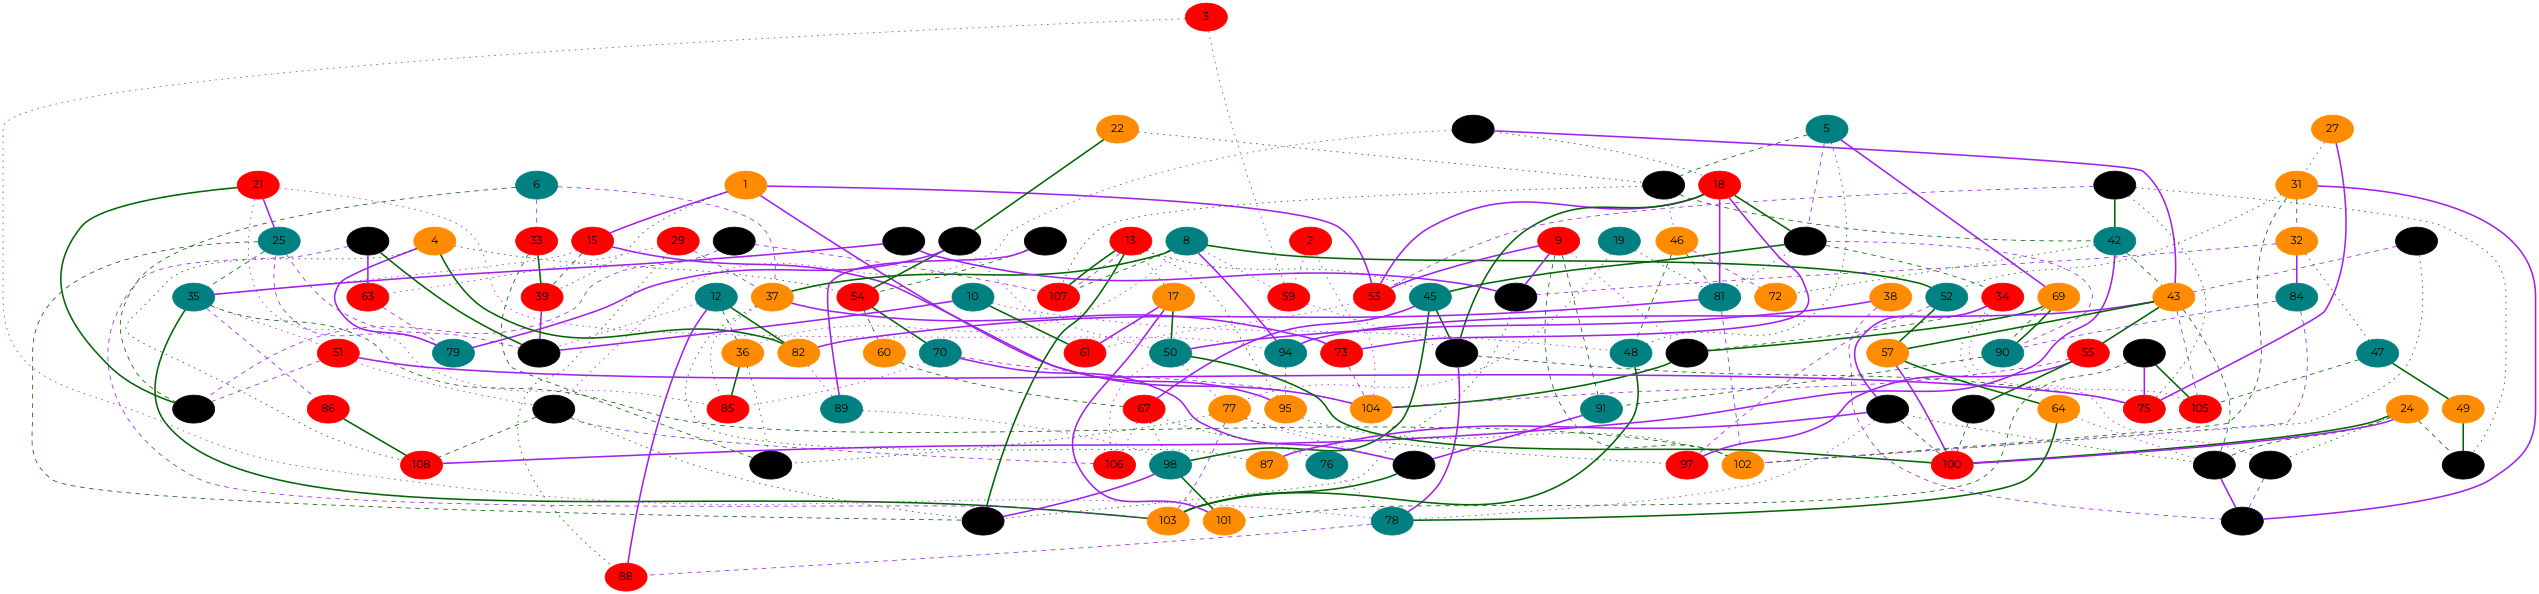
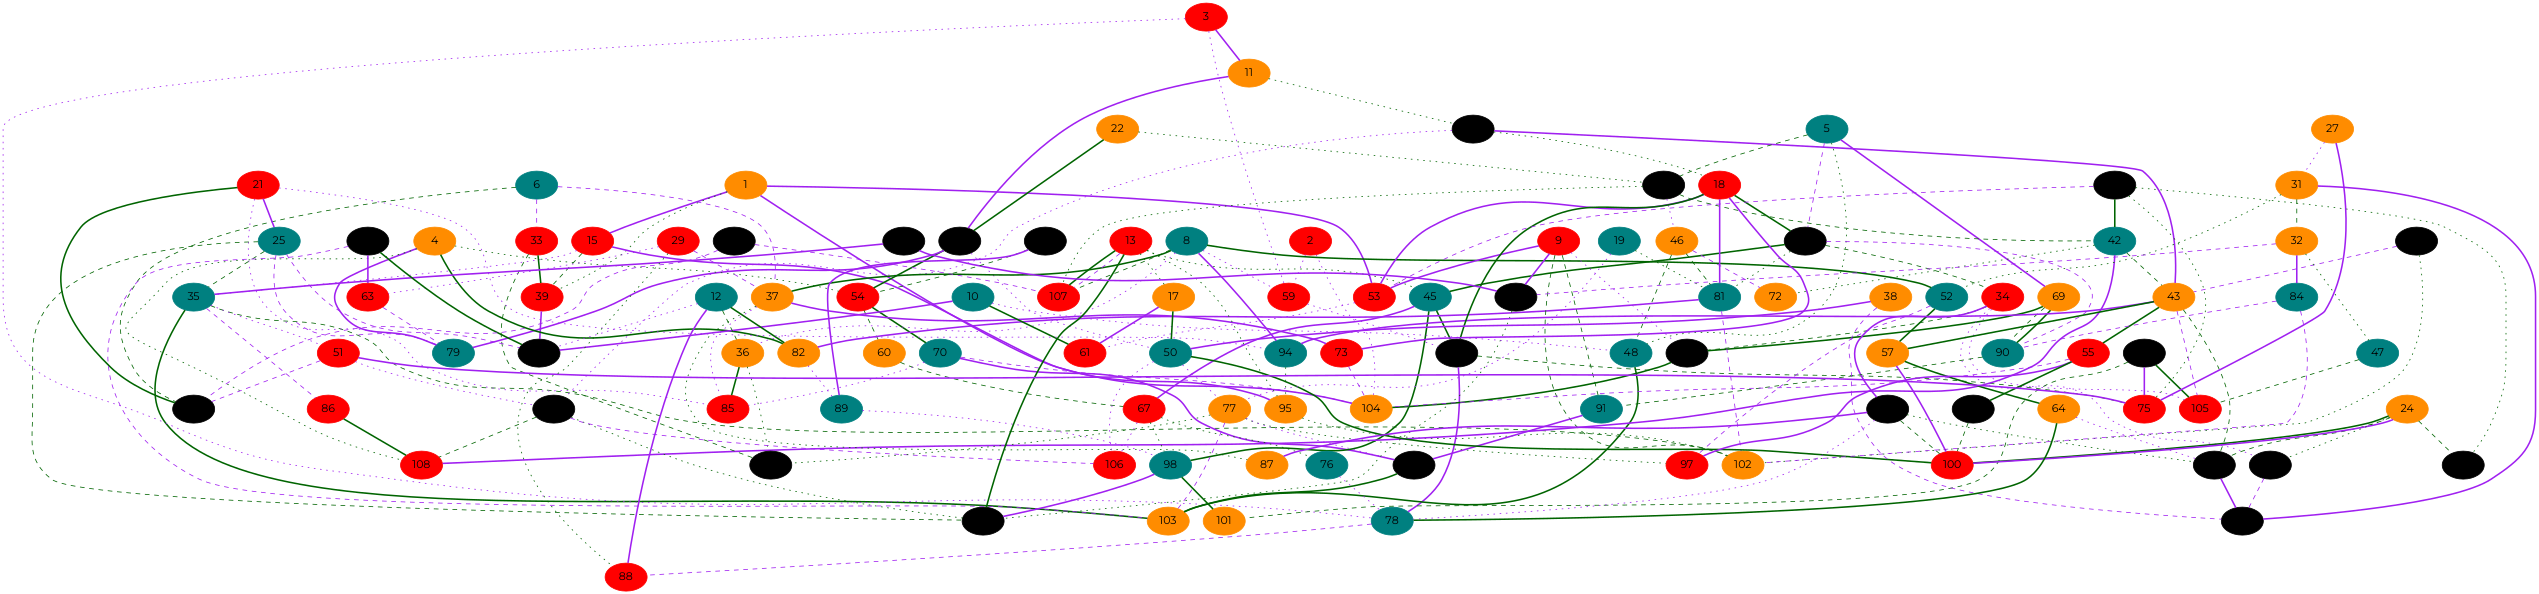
  graph {
    fontname=Montserrat
    node [color=red fontname=Montserrat style=filled]
    edge [color=purple fontname=Montserrat style=bold]
    1 [color=darkorange]
    15
    39
    53
    95 [color=darkorange]
    104 [color=darkorange]
    35 [color=teal]
    40 [color=black]
    61
    102 [color=darkorange]
    2
    59
    65 [color=black]
    3
+   11 [color=darkorange]
    78 [color=teal]
    16 [color=black]
    44 [color=black]
    88
    4 [color=darkorange]
    54
    79 [color=teal]
    82 [color=darkorange]
    108
    60 [color=darkorange]
    70 [color=teal]
    89 [color=teal]
    5 [color=teal]
    20 [color=black]
    41 [color=black]
    48 [color=teal]
    69 [color=darkorange]
    45 [color=teal]
    81 [color=teal]
    34
    90 [color=teal]
    107
    42 [color=teal]
    46 [color=darkorange]
    103 [color=darkorange]
    93 [color=black]
    6 [color=teal]
    33
    37 [color=darkorange]
    96 [color=black]
    99 [color=black]
    73
    85
    87 [color=darkorange]
    7 [color=black]
    75
    101 [color=darkorange]
    105
    8 [color=teal]
    36 [color=darkorange]
    52 [color=teal]
    94 [color=teal]
    57 [color=darkorange]
    97
    9
    58 [color=black]
    91 [color=teal]
    109 [color=black]
    92 [color=black]
    10 [color=teal]
    43 [color=darkorange]
    18
    83 [color=black]
    50 [color=teal]
    12 [color=teal]
    13
    17 [color=darkorange]
    67
    98 [color=teal]
    14 [color=black]
    71 [color=black]
    55
    51
    86
    106
    77 [color=darkorange]
    100
    19 [color=teal]
    68 [color=black]
    66 [color=black]
    21
    25 [color=teal]
    22 [color=darkorange]
    23 [color=black]
    80 [color=black]
    72 [color=darkorange]
    24 [color=darkorange]
    74 [color=black]
    26 [color=black]
    27 [color=darkorange]
    31 [color=darkorange]
    32 [color=darkorange]
    28 [color=black]
    29
    63
    30 [color=black]
    47 [color=teal]
    84 [color=teal]
-   49 [color=darkorange]
    38 [color=darkorange]
    56 [color=black]
    64 [color=darkorange]
    76 [color=teal]
    62 [color=black]
    1 -- 15
    1 -- 39 [color=darkgreen style=dotted]
    1 -- 53
    1 -- 95
    15 -- 39 [color=darkgreen style=dashed]
    15 -- 104
    15 -- 35 [style=dotted]
    39 -- 40
    53 -- 61 [style=dotted]
    95 -- 102 [color=darkgreen style=dotted]
    35 -- 102 [color=darkgreen style=dashed]
    35 -- 103 [color=darkgreen]
    35 -- 51 [style=dotted]
    35 -- 86 [style=dashed]
    2 -- 104 [style=dotted]
    2 -- 59 [style=dotted]
    59 -- 65 [style=dotted]
    65 -- 78
    65 -- 75 [color=darkgreen style=dashed]
    3 -- 59 [style=dotted]
+   3 -- 11
    3 -- 78 [style=dotted]
+   11 -- 16 [color=darkgreen style=dotted]
+   11 -- 44
    78 -- 88 [style=dashed]
    16 -- 43
    16 -- 18 [color=darkgreen style=dotted]
    16 -- 83 [style=dotted]
    44 -- 54 [color=darkgreen]
    44 -- 79
    44 -- 50 [style=dotted]
    4 -- 54 [color=darkgreen style=dotted]
    4 -- 79
    4 -- 82 [color=darkgreen]
    4 -- 108 [color=darkgreen style=dotted]
    54 -- 60 [color=darkgreen style=dashed]
    54 -- 70 [color=darkgreen]
    82 -- 89 [style=dotted]
    60 -- 67 [color=darkgreen style=dashed]
    70 -- 104 [style=dashed]
    70 -- 85 [style=dotted]
    70 -- 92
    89 -- 98 [style=dotted]
    5 -- 20 [style=dashed]
    5 -- 41 [color=darkgreen style=dashed]
    5 -- 48 [color=darkgreen style=dotted]
    5 -- 69
    20 -- 45 [color=darkgreen]
    20 -- 81 [color=darkgreen style=dotted]
    20 -- 34 [color=darkgreen style=dashed]
    20 -- 90 [style=dashed]
    41 -- 107 [color=darkgreen style=dotted]
    41 -- 42 [color=darkgreen style=dashed]
    41 -- 46 [style=dotted]
    48 -- 103 [color=darkgreen]
    69 -- 90 [color=darkgreen style=dashed]
    69 -- 90 [color=darkgreen]
    69 -- 93 [color=darkgreen]
    45 -- 65 [color=darkgreen]
    45 -- 67
    45 -- 98 [color=darkgreen]
    81 -- 102 [style=dashed]
    81 -- 82
    34 -- 93 [color=darkgreen style=dashed]
    34 -- 105 [style=dotted]
    34 -- 68 [style=dotted]
    34 -- 66
    90 -- 91 [color=darkgreen style=dashed]
    42 -- 108
    42 -- 43 [color=darkgreen style=dashed]
    42 -- 72 [color=darkgreen style=dotted]
    46 -- 48 [color=darkgreen style=dashed]
    46 -- 81 [color=darkgreen style=dashed]
    46 -- 72 [style=dashed]
    93 -- 104 [color=darkgreen]
    6 -- 33 [style=dashed]
    6 -- 37 [style=dashed]
    6 -- 96 [color=darkgreen style=dashed]
    33 -- 39 [color=darkgreen]
    33 -- 99 [color=darkgreen style=dashed]
    37 -- 73
    37 -- 85 [style=dotted]
    37 -- 87 [color=darkgreen style=dotted]
    73 -- 104 [style=dashed]
    7 -- 75
    7 -- 101 [color=darkgreen style=dashed]
    7 -- 105 [color=darkgreen]
    8 -- 59 [style=dotted]
    8 -- 107 [color=darkgreen style=dashed]
    8 -- 37 [color=darkgreen]
    8 -- 36 [style=dotted]
    8 -- 52 [color=darkgreen]
    8 -- 94
    36 -- 99 [color=darkgreen style=dotted]
    36 -- 85 [color=darkgreen]
    52 -- 57 [color=darkgreen]
    52 -- 97 [style=dashed]
    94 -- 95 [color=darkgreen style=dotted]
    57 -- 100
    57 -- 64 [color=darkgreen]
    9 -- 53
    9 -- 102 [color=darkgreen style=dashed]
    9 -- 93 [style=dotted]
    9 -- 58
    9 -- 91 [color=darkgreen style=dashed]
    58 -- 109 [color=darkgreen style=dotted]
    91 -- 92
    92 -- 103 [color=darkgreen]
    10 -- 40
    10 -- 61 [color=darkgreen]
    10 -- 48 [style=dotted]
    43 -- 105 [style=dashed]
    43 -- 94
    43 -- 57 [color=darkgreen]
    43 -- 71 [color=darkgreen style=dashed]
    43 -- 55 [color=darkgreen]
    18 -- 53
    18 -- 65 [color=darkgreen]
    18 -- 20 [color=darkgreen]
    18 -- 81
    18 -- 73
    83 -- 108 [color=darkgreen style=dashed]
    83 -- 109 [color=darkgreen style=dotted]
    83 -- 106 [style=dashed]
    50 -- 106 [style=dotted]
    50 -- 77 [style=dotted]
    50 -- 100 [color=darkgreen]
    12 -- 40 [style=dotted]
    12 -- 88
    12 -- 82 [color=darkgreen]
    12 -- 36 [color=darkgreen style=dashed]
    13 -- 95 [color=darkgreen style=dotted]
    13 -- 45 [color=darkgreen style=dotted]
    13 -- 107 [color=darkgreen]
    13 -- 107 [style=dashed]
    13 -- 109 [color=darkgreen]
    13 -- 17 [color=darkgreen style=dotted]
    17 -- 61
-   17 -- 101
    17 -- 50 [color=darkgreen]
    67 -- 98 [color=darkgreen style=dotted]
    67 -- 106 [style=dotted]
    67 -- 76 [color=darkgreen style=dotted]
    98 -- 101 [color=darkgreen]
    98 -- 109
    14 -- 102 [color=darkgreen style=dotted]
    14 -- 43 [style=dashed]
    71 -- 74
    55 -- 104 [style=dashed]
    55 -- 97
    55 -- 56 [color=darkgreen]
    51 -- 96 [style=dashed]
    51 -- 75
    51 -- 83 [style=dotted]
    86 -- 108 [color=darkgreen]
    77 -- 103 [style=dashed]
    77 -- 99 [color=darkgreen style=dotted]
    77 -- 97 [color=darkgreen style=dotted]
    77 -- 92 [style=dotted]
    19 -- 81 [color=darkgreen style=dotted]
    19 -- 77 [style=dotted]
    68 -- 74 [style=dashed]
    66 -- 78 [style=dotted]
    66 -- 87
    66 -- 71 [color=darkgreen style=dotted]
    66 -- 100 [color=darkgreen style=dashed]
    21 -- 96 [color=darkgreen]
    21 -- 85 [style=dotted]
    21 -- 94 [style=dotted]
    21 -- 25
    25 -- 35 [color=darkgreen style=dashed]
    25 -- 40 [style=dashed]
    25 -- 79 [style=dashed]
    25 -- 109 [color=darkgreen style=dashed]
    22 -- 44 [color=darkgreen]
    22 -- 41 [color=darkgreen style=dotted]
    23 -- 53 [style=dashed]
    23 -- 42 [color=darkgreen]
    23 -- 75 [color=darkgreen style=dotted]
    23 -- 80 [color=darkgreen style=dotted]
    24 -- 71 [color=darkgreen style=dashed]
    24 -- 100 [color=darkgreen]
    24 -- 100
    24 -- 68 [color=darkgreen style=dotted]
    24 -- 80 [color=darkgreen style=dashed]
    26 -- 35
    26 -- 58
    27 -- 75
    27 -- 31 [style=dotted]
-   31 -- 102 [color=darkgreen style=dashed]
    31 -- 52 [color=darkgreen style=dotted]
    31 -- 74
    31 -- 32 [color=darkgreen style=dashed]
    32 -- 58 [style=dashed]
    32 -- 47 [color=darkgreen style=dotted]
    32 -- 84
    28 -- 54 [color=darkgreen style=dashed]
    28 -- 89
    29 -- 88 [color=darkgreen style=dotted]
    29 -- 37 [style=dashed]
    29 -- 63 [style=dotted]
    63 -- 79 [style=dashed]
    30 -- 40 [color=darkgreen]
    30 -- 103 [style=dashed]
    30 -- 63
    47 -- 105 [color=darkgreen style=dashed]
-   47 -- 49 [color=darkgreen]
    84 -- 102 [style=dashed]
    84 -- 90 [style=dashed]
-   49 -- 80 [color=darkgreen]
    38 -- 50
    38 -- 74 [style=dashed]
    56 -- 100 [color=darkgreen style=dashed]
    64 -- 78 [color=darkgreen]
    64 -- 71 [style=dotted]
    76 -- 78 [style=dotted]
    62 -- 107 [style=dashed]
    62 -- 96 [style=dashed]
  }
